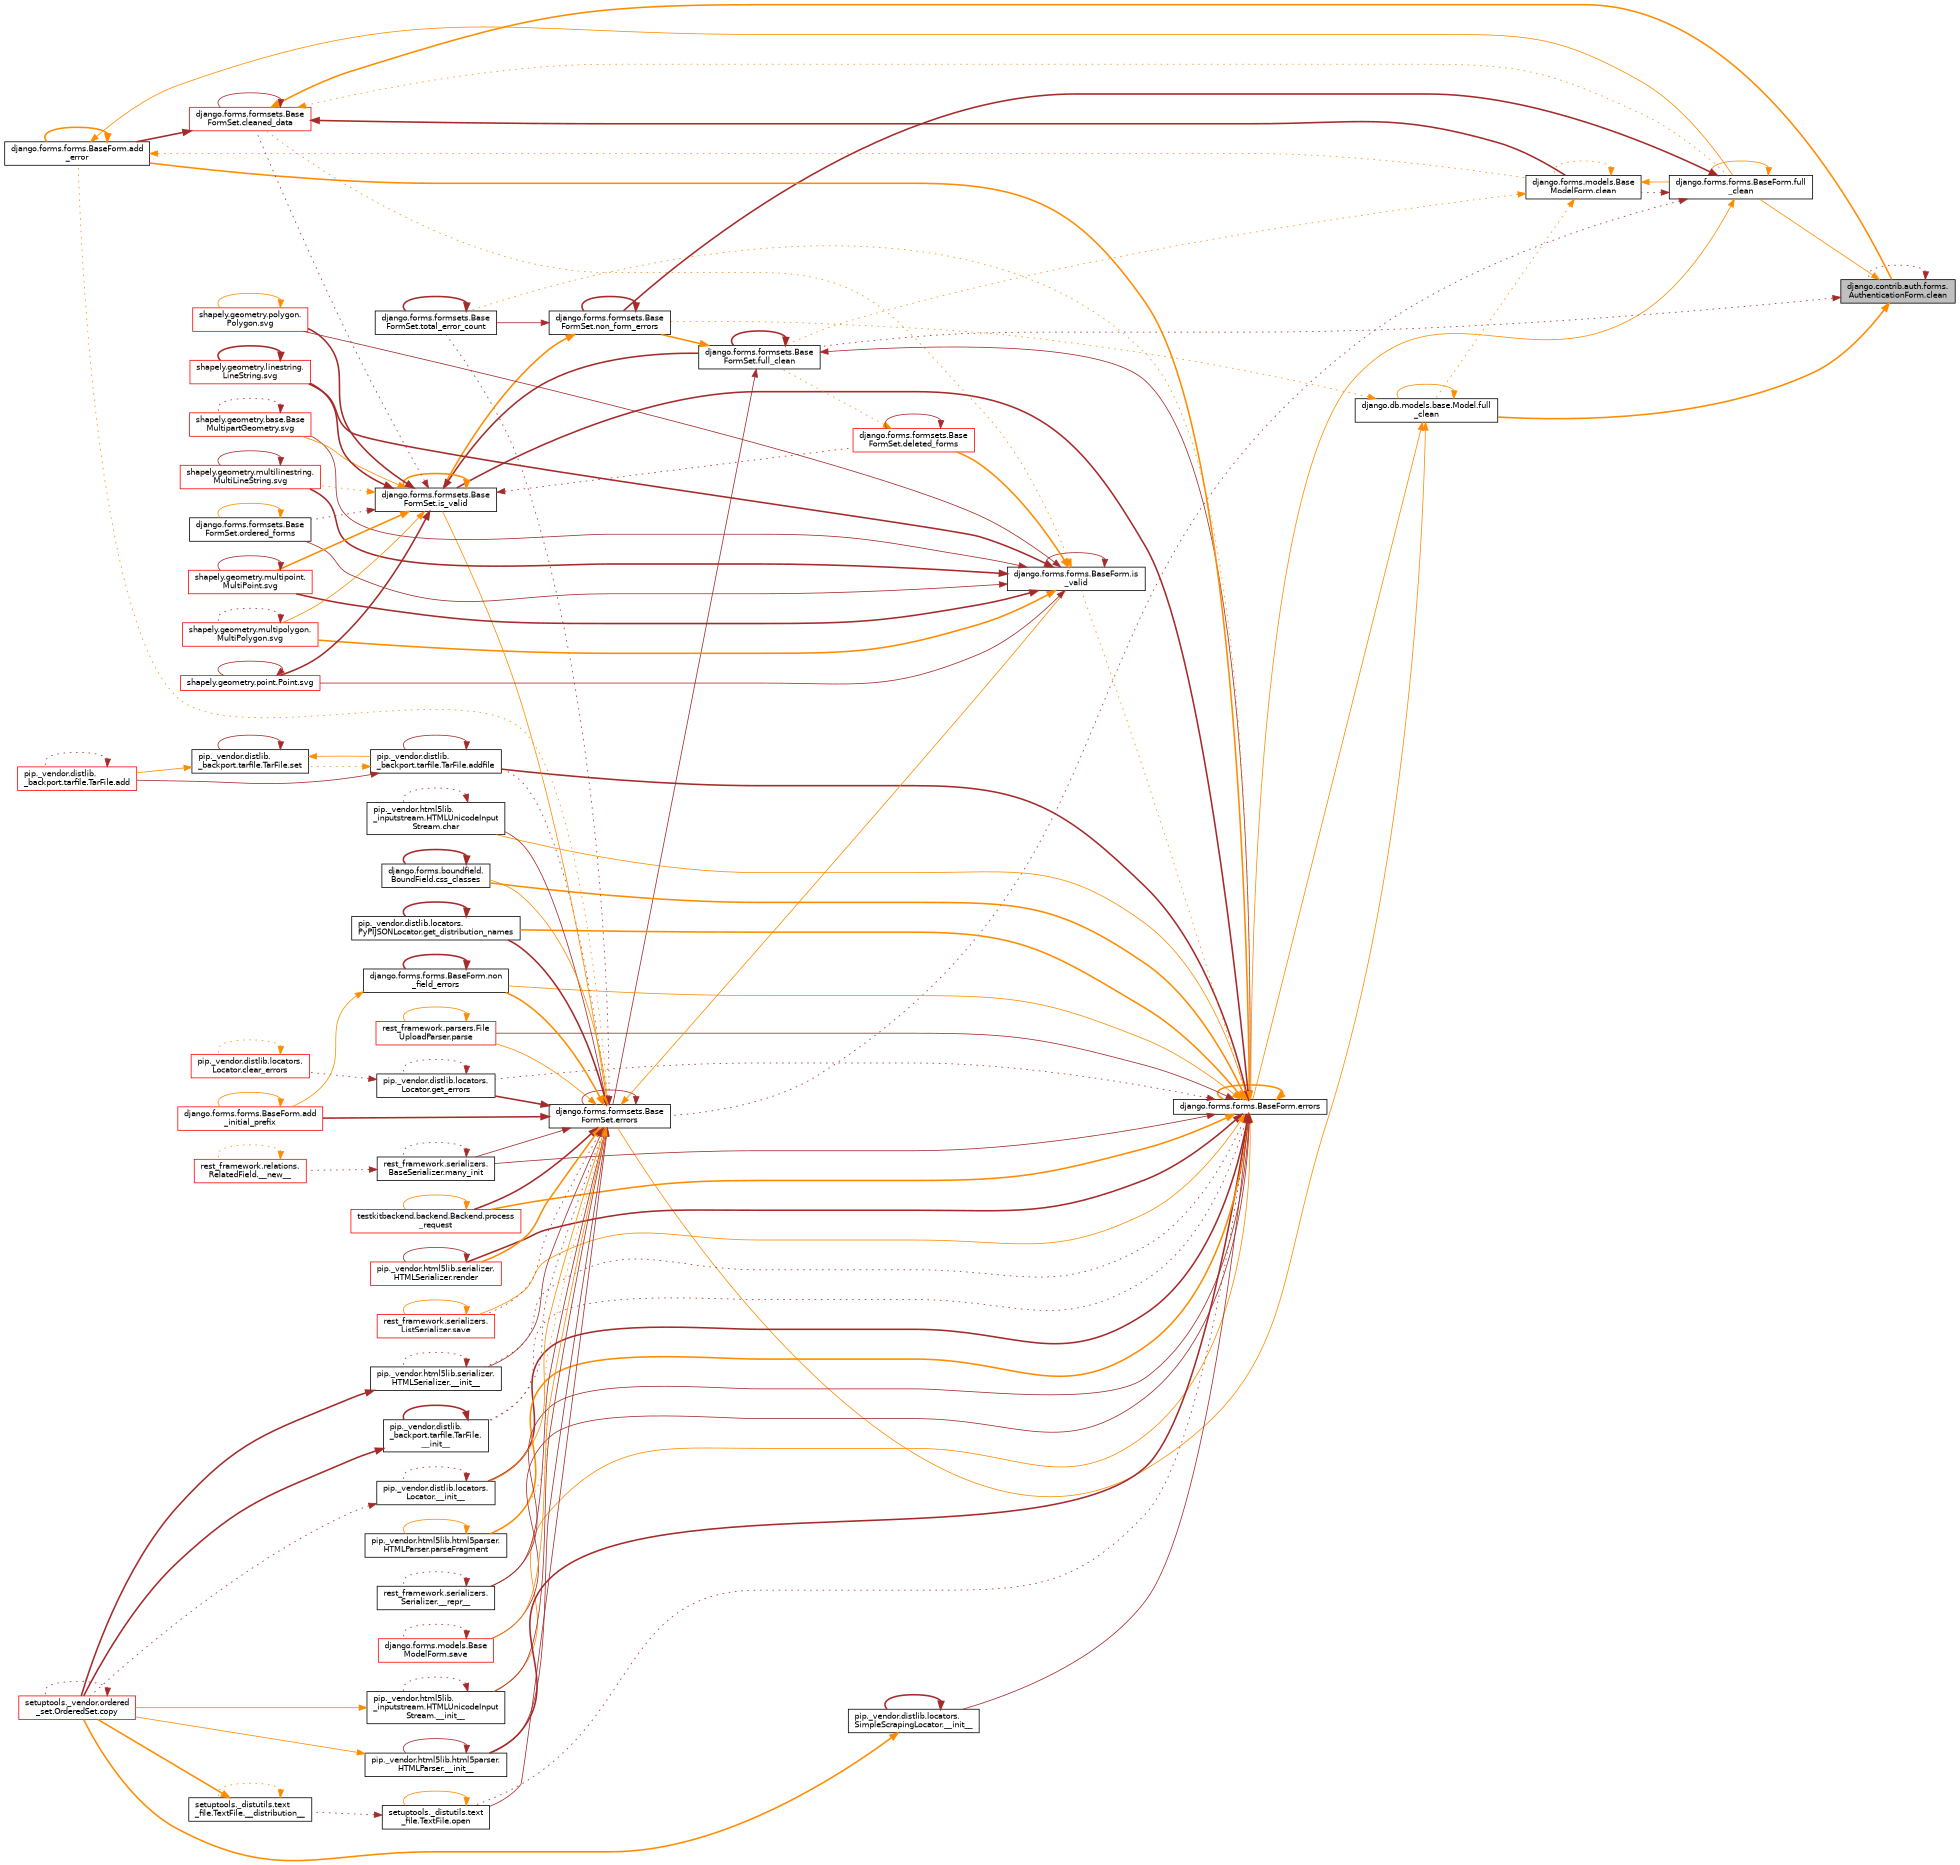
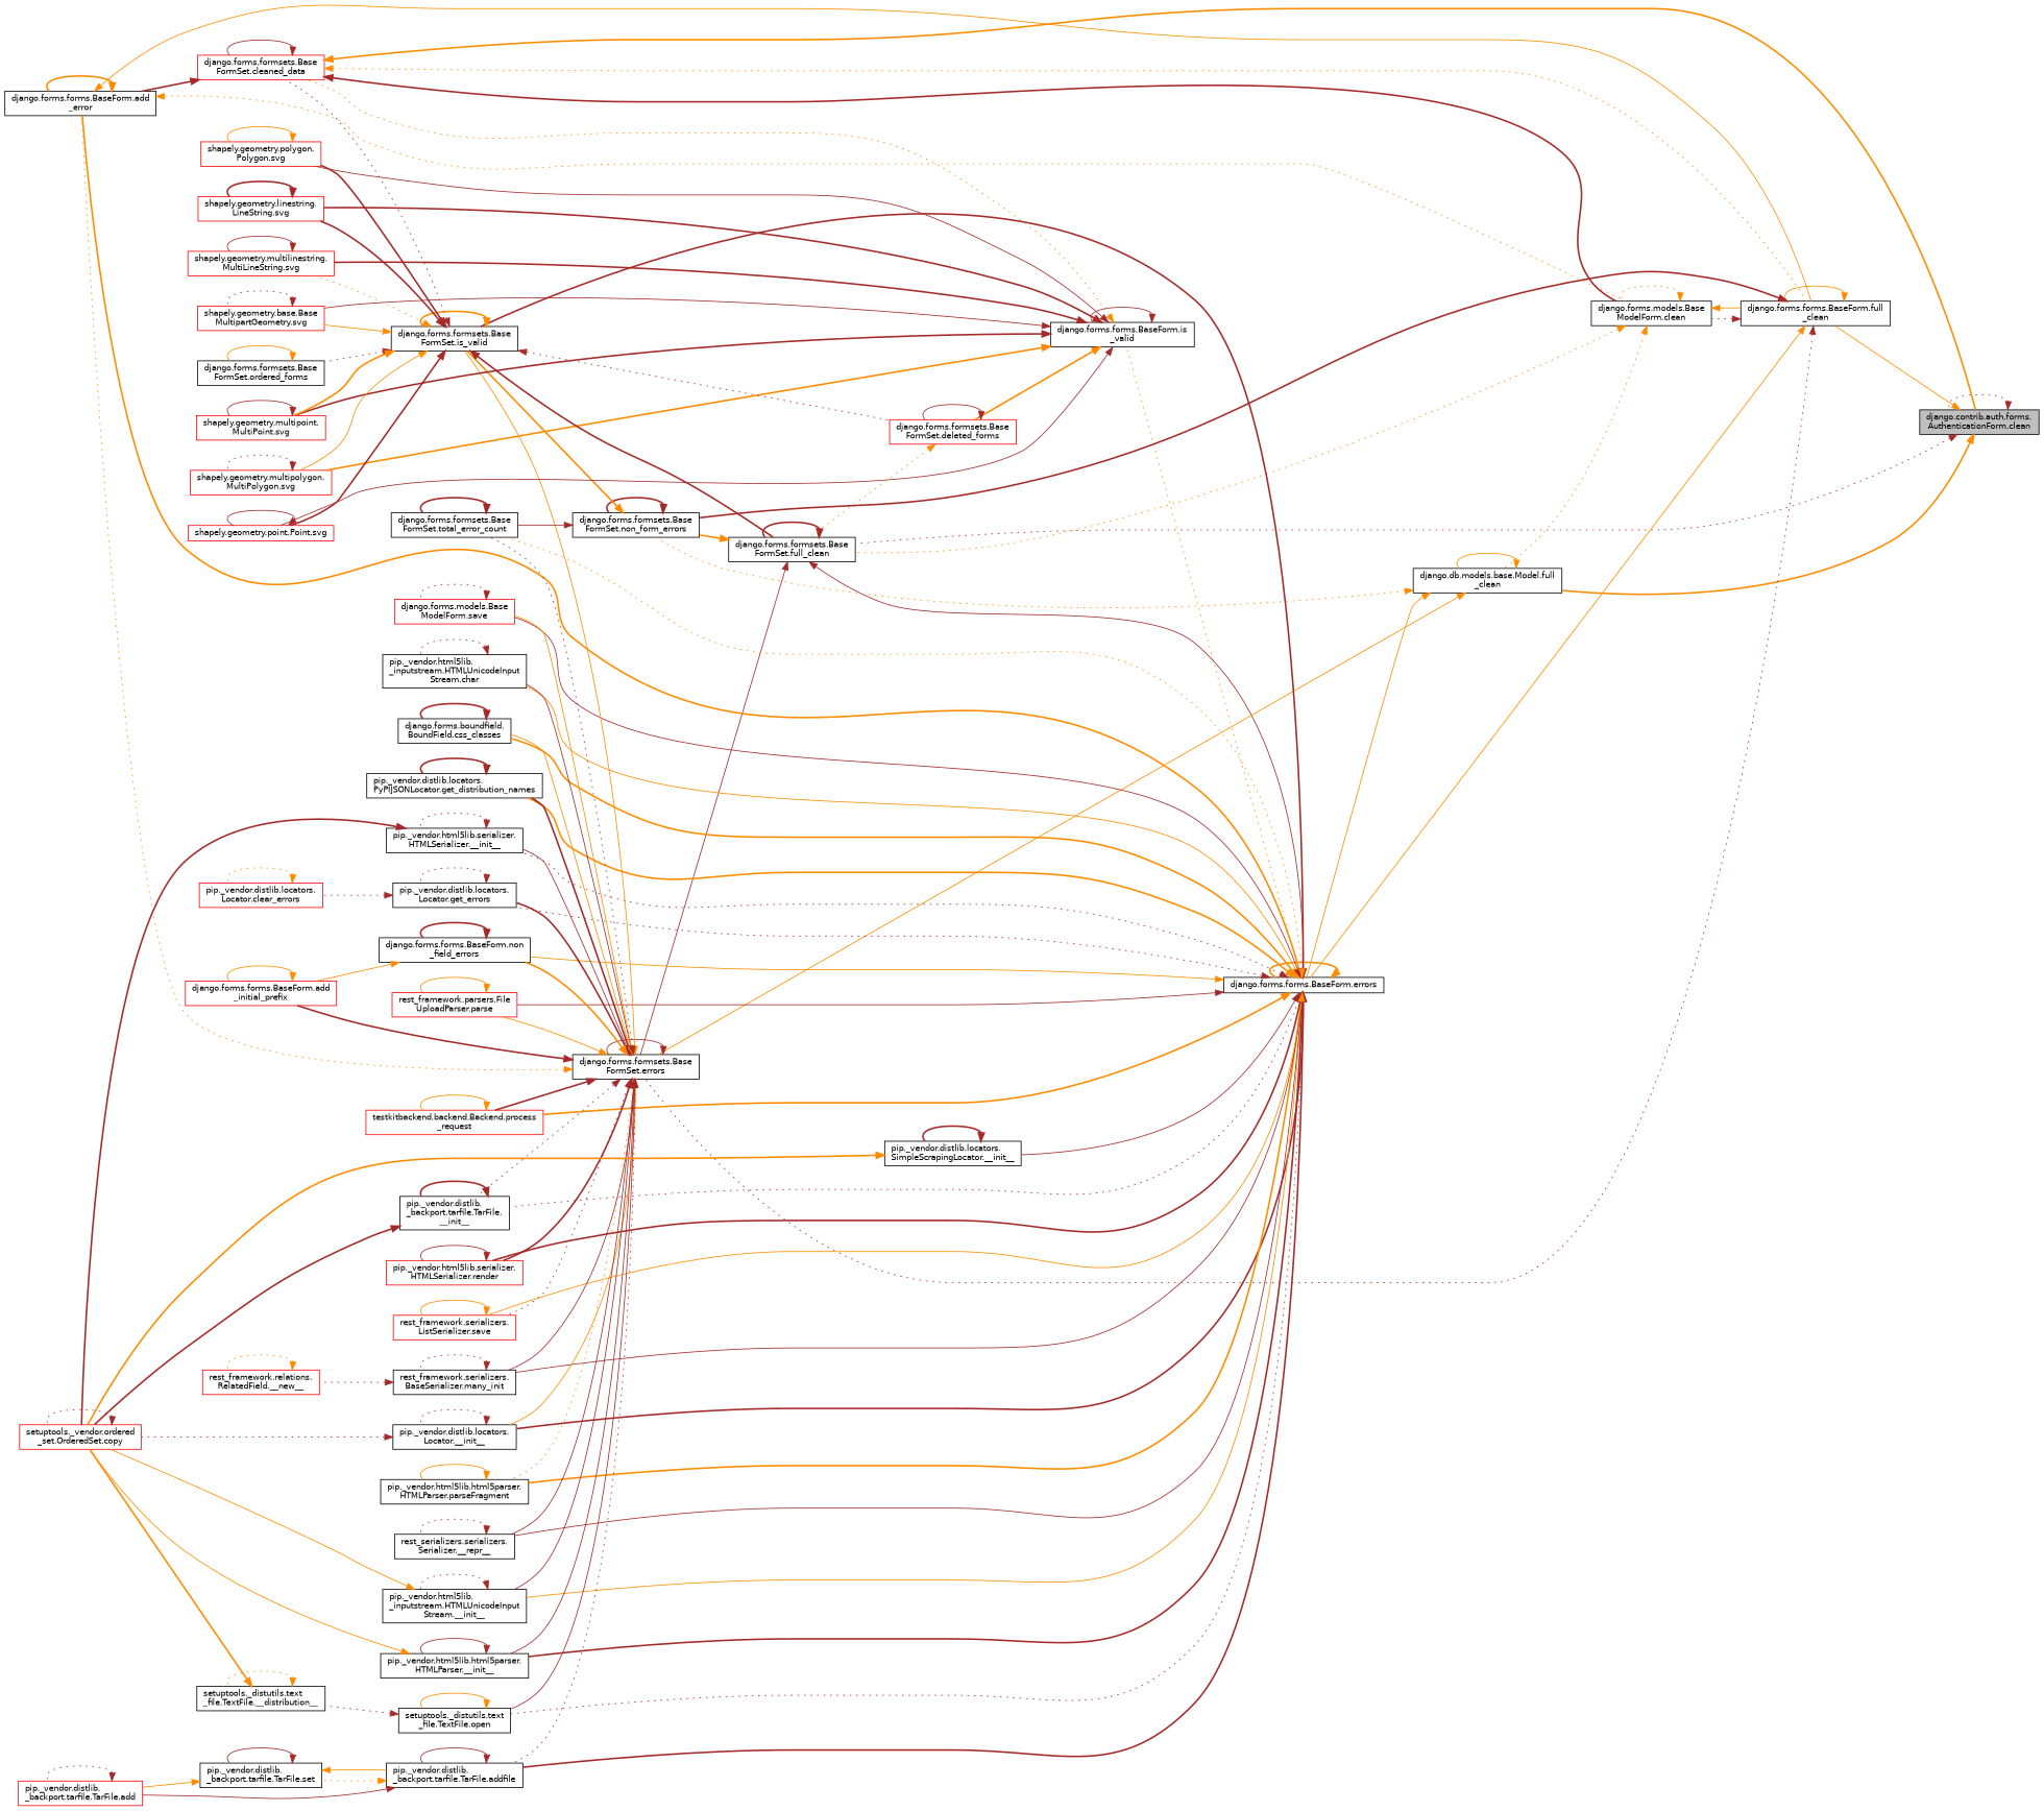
  digraph {
    rankdir=RL
    node [color=black fillcolor=white fontname=Helvetica fontsize=10 shape=record style=filled]
    edge [color=brown dir=back fontname=Helvetica fontsize=10 labelfontname=Helvetica labelfontsize=10 style=solid]
    n1 [fillcolor=grey75 fontcolor=black height=0.2 label="django.contrib.auth.forms.\lAuthenticationForm.clean" width=0.4]
    n2 [height=0.2 label="django.forms.forms.BaseForm.full\l_clean" width=0.4]
    n3 [height=0.2 label="django.forms.formsets.Base\lFormSet.full_clean" width=0.4]
    n4 [height=0.2 label="django.db.models.base.Model.full\l_clean" width=0.4]
    n5 [height=0.2 label="django.forms.models.Base\lModelForm.clean" width=0.4]
    n6 [height=0.2 label="django.forms.forms.BaseForm.errors" width=0.4]
    n7 [height=0.2 label="django.forms.formsets.Base\lFormSet.errors" width=0.4]
    n8 [height=0.2 label="django.forms.formsets.Base\lFormSet.non_form_errors" width=0.4]
    n9 [height=0.2 label="pip._vendor.html5lib.serializer.\lHTMLSerializer.__init__" width=0.4]
    n10 [height=0.2 label="pip._vendor.distlib.\l_backport.tarfile.TarFile.\l__init__" width=0.4]
    n11 [height=0.2 label="pip._vendor.distlib.locators.\lLocator.__init__" width=0.4]
    n12 [height=0.2 label="pip._vendor.html5lib.\l_inputstream.HTMLUnicodeInput\lStream.__init__" width=0.4]
    n13 [height=0.2 label="pip._vendor.html5lib.html5parser.\lHTMLParser.__init__" width=0.4]
    n14 [height=0.2 label="pip._vendor.html5lib.html5parser.\lHTMLParser.parseFragment" width=0.4]
    n15 [height=0.2 label="pip._vendor.distlib.locators.\lSimpleScrapingLocator.__init__" width=0.4]
-   n16 [height=0.2 label="rest_framework.serializers.\lSerializer.__repr__" width=0.4]
+   n16 [height=0.2 label="rest_serializers.serializers.\lSerializer.__repr__" width=0.4]
    n17 [height=0.2 label="django.forms.forms.BaseForm.add\l_error" width=0.4]
    n18 [height=0.2 label="pip._vendor.distlib.\l_backport.tarfile.TarFile.addfile" width=0.4]
    n19 [height=0.2 label="pip._vendor.html5lib.\l_inputstream.HTMLUnicodeInput\lStream.char" width=0.4]
    n20 [height=0.2 label="django.forms.boundfield.\lBoundField.css_classes" width=0.4]
    n21 [height=0.2 label="pip._vendor.distlib.locators.\lPyPIJSONLocator.get_distribution_names" width=0.4]
    n22 [height=0.2 label="pip._vendor.distlib.locators.\lLocator.get_errors" width=0.4]
    n23 [height=0.2 label="django.forms.forms.BaseForm.is\l_valid" width=0.4]
    n24 [height=0.2 label="django.forms.formsets.Base\lFormSet.is_valid" width=0.4]
    n25 [height=0.2 label="rest_framework.serializers.\lBaseSerializer.many_init" width=0.4]
    n26 [height=0.2 label="django.forms.forms.BaseForm.non\l_field_errors" width=0.4]
    n27 [height=0.2 label="setuptools._distutils.text\l_file.TextFile.open" width=0.4]
    n28 [color=red height=0.2 label="rest_framework.parsers.File\lUploadParser.parse" width=0.4]
    n29 [color=red height=0.2 label="testkitbackend.backend.Backend.process\l_request" width=0.4]
    n30 [color=red height=0.2 label="pip._vendor.html5lib.serializer.\lHTMLSerializer.render" width=0.4]
    n31 [color=red height=0.2 label="rest_framework.serializers.\lListSerializer.save" width=0.4]
    n32 [color=red height=0.2 label="django.forms.models.Base\lModelForm.save" width=0.4]
    n33 [height=0.2 label="django.forms.formsets.Base\lFormSet.total_error_count" width=0.4]
    n34 [color=red height=0.2 label="django.forms.forms.BaseForm.add\l_initial_prefix" width=0.4]
    n35 [color=red height=0.2 label="setuptools._vendor.ordered\l_set.OrderedSet.copy" width=0.4]
    n36 [color=red height=0.2 label="pip._vendor.distlib.\l_backport.tarfile.TarFile.add" width=0.4]
    n37 [height=0.2 label="pip._vendor.distlib.\l_backport.tarfile.TarFile.set" width=0.4]
    n38 [color=red height=0.2 label="pip._vendor.distlib.locators.\lLocator.clear_errors" width=0.4]
    n39 [color=red height=0.2 label="django.forms.formsets.Base\lFormSet.cleaned_data" width=0.4]
    n40 [color=red height=0.2 label="django.forms.formsets.Base\lFormSet.deleted_forms" width=0.4]
    n41 [height=0.2 label="django.forms.formsets.Base\lFormSet.ordered_forms" width=0.4]
    n42 [color=red height=0.2 label="shapely.geometry.base.Base\lMultipartGeometry.svg" width=0.4]
    n43 [color=red height=0.2 label="shapely.geometry.multipoint.\lMultiPoint.svg" width=0.4]
    n44 [color=red height=0.2 label="shapely.geometry.multipolygon.\lMultiPolygon.svg" width=0.4]
    n45 [color=red height=0.2 label="shapely.geometry.point.Point.svg" width=0.4]
    n46 [color=red height=0.2 label="shapely.geometry.polygon.\lPolygon.svg" width=0.4]
    n47 [color=red height=0.2 label="shapely.geometry.linestring.\lLineString.svg" width=0.4]
    n48 [color=red height=0.2 label="shapely.geometry.multilinestring.\lMultiLineString.svg" width=0.4]
    n49 [color=red height=0.2 label="rest_framework.relations.\lRelatedField.__new__" width=0.4]
    n50 [height=0.2 label="setuptools._distutils.text\l_file.TextFile.__distribution__" width=0.4]
    n1 -> n1 [style=dotted]
    n1 -> n2 [color=darkorange]
    n1 -> n3 [style=dotted]
    n1 -> n4 [color=darkorange style=bold]
    n2 -> n2 [color=darkorange]
    n2 -> n5 [style=dotted]
    n2 -> n6 [color=darkorange]
    n2 -> n7 [style=dotted]
    n2 -> n8 [style=bold]
    n3 -> n3 [style=bold]
    n3 -> n6
    n3 -> n7
    n3 -> n8 [color=darkorange style=bold]
    n4 -> n4 [color=darkorange]
    n4 -> n6 [color=darkorange]
    n4 -> n7 [color=darkorange]
    n4 -> n8 [color=darkorange style=dotted]
    n5 -> n2 [color=darkorange]
    n5 -> n3 [color=darkorange style=dotted]
    n5 -> n4 [color=darkorange style=dotted]
    n5 -> n5 [color=darkorange style=dotted]
    n6 -> n6 [color=darkorange style=bold]
    n6 -> n9 [style=dotted]
    n6 -> n10 [style=dotted]
    n6 -> n11 [style=bold]
    n6 -> n12 [color=darkorange]
    n6 -> n13 [style=bold]
    n6 -> n14 [color=darkorange style=bold]
    n6 -> n15
    n6 -> n16
    n6 -> n17 [color=darkorange style=bold]
    n6 -> n18 [style=bold]
    n6 -> n19 [color=darkorange]
    n6 -> n20 [color=darkorange style=bold]
    n6 -> n21 [color=darkorange style=bold]
    n6 -> n22 [style=dotted]
    n6 -> n23 [color=darkorange style=dotted]
    n6 -> n24 [style=bold]
    n6 -> n25
    n6 -> n26 [color=darkorange]
    n6 -> n27 [style=dotted]
    n6 -> n28
    n6 -> n29 [color=darkorange style=bold]
    n6 -> n30 [style=bold]
    n6 -> n31 [color=darkorange]
    n6 -> n32
    n6 -> n33 [color=darkorange style=dotted]
    n7 -> n7
    n7 -> n9
    n7 -> n10 [style=dotted]
    n7 -> n11 [color=darkorange]
    n7 -> n12
    n7 -> n13
    n7 -> n14 [color=darkorange style=dotted]
    n7 -> n16
    n7 -> n17 [color=darkorange style=dotted]
    n7 -> n18 [style=dotted]
    n7 -> n19
    n7 -> n20 [color=darkorange]
    n7 -> n21 [style=bold]
    n7 -> n22 [style=bold]
-   n7 -> n23 [color=darkorange]
    n7 -> n24 [color=darkorange]
    n7 -> n25
    n7 -> n26 [color=darkorange style=bold]
    n7 -> n27
    n7 -> n28 [color=darkorange]
    n7 -> n29 [style=bold]
-   n7 -> n30 [color=darkorange style=bold]
+   n7 -> n30 [style=bold]
    n7 -> n31 [style=dotted]
    n7 -> n32 [color=darkorange]
    n7 -> n33 [style=dotted]
    n7 -> n34 [style=bold]
    n8 -> n8 [style=bold]
    n8 -> n24 [color=darkorange style=bold]
    n8 -> n33
    n9 -> n9 [style=dotted]
    n9 -> n35 [style=bold]
    n10 -> n10 [style=bold]
    n10 -> n35 [style=bold]
    n11 -> n11 [style=dotted]
    n11 -> n35 [style=dotted]
    n12 -> n12 [style=dotted]
    n12 -> n35 [color=darkorange]
    n13 -> n13
    n13 -> n35 [color=darkorange]
    n14 -> n14 [color=darkorange]
    n15 -> n15 [style=bold]
    n15 -> n35 [color=darkorange style=bold]
    n16 -> n16 [style=dotted]
    n17 -> n2 [color=darkorange]
    n17 -> n5 [color=darkorange style=dotted]
    n17 -> n17 [color=darkorange style=bold]
    n18 -> n18
    n18 -> n36
    n18 -> n37 [color=darkorange style=dotted]
    n19 -> n19 [style=dotted]
    n20 -> n20 [style=bold]
    n21 -> n21 [style=bold]
    n22 -> n22 [style=dotted]
    n22 -> n38 [style=dotted]
    n23 -> n23
    n23 -> n39 [color=darkorange style=dotted]
    n23 -> n40 [color=darkorange style=bold]
-   n23 -> n41
    n23 -> n42
    n23 -> n43 [style=bold]
    n23 -> n44 [color=darkorange style=bold]
    n23 -> n45
    n23 -> n46
    n23 -> n47 [style=bold]
    n23 -> n48 [style=bold]
    n24 -> n3 [style=bold]
    n24 -> n24 [color=darkorange style=bold]
    n24 -> n39 [style=dotted]
    n24 -> n40 [style=dotted]
    n24 -> n41 [style=dotted]
    n24 -> n42 [color=darkorange]
    n24 -> n43 [color=darkorange style=bold]
    n24 -> n44 [color=darkorange]
    n24 -> n45 [style=bold]
    n24 -> n46 [style=bold]
    n24 -> n47 [style=bold]
    n24 -> n48 [color=darkorange style=dotted]
    n25 -> n25 [style=dotted]
    n25 -> n49 [style=dotted]
    n26 -> n26 [style=bold]
    n26 -> n34 [color=darkorange]
    n27 -> n27 [color=darkorange]
    n27 -> n50 [style=dotted]
    n28 -> n28 [color=darkorange]
    n29 -> n29 [color=darkorange]
    n30 -> n30
    n31 -> n31 [color=darkorange]
    n32 -> n32 [style=dotted]
    n33 -> n33 [style=bold]
    n34 -> n34 [color=darkorange]
    n35 -> n35 [style=dotted]
    n36 -> n36 [style=dotted]
    n37 -> n18 [color=darkorange]
    n37 -> n36 [color=darkorange]
    n37 -> n37
    n38 -> n38 [color=darkorange style=dotted]
    n39 -> n1 [color=darkorange style=bold]
    n39 -> n2 [color=darkorange style=dotted]
    n39 -> n5 [style=bold]
    n39 -> n17 [style=bold]
    n39 -> n39
    n40 -> n3 [color=darkorange style=dotted]
    n40 -> n40
    n41 -> n41 [color=darkorange]
    n42 -> n42 [style=dotted]
    n43 -> n43
    n44 -> n44 [style=dotted]
    n45 -> n45
    n46 -> n46 [color=darkorange]
    n47 -> n47 [style=bold]
    n48 -> n48
    n49 -> n49 [color=darkorange style=dotted]
    n50 -> n35 [color=darkorange style=bold]
    n50 -> n50 [color=darkorange style=dotted]
  }
